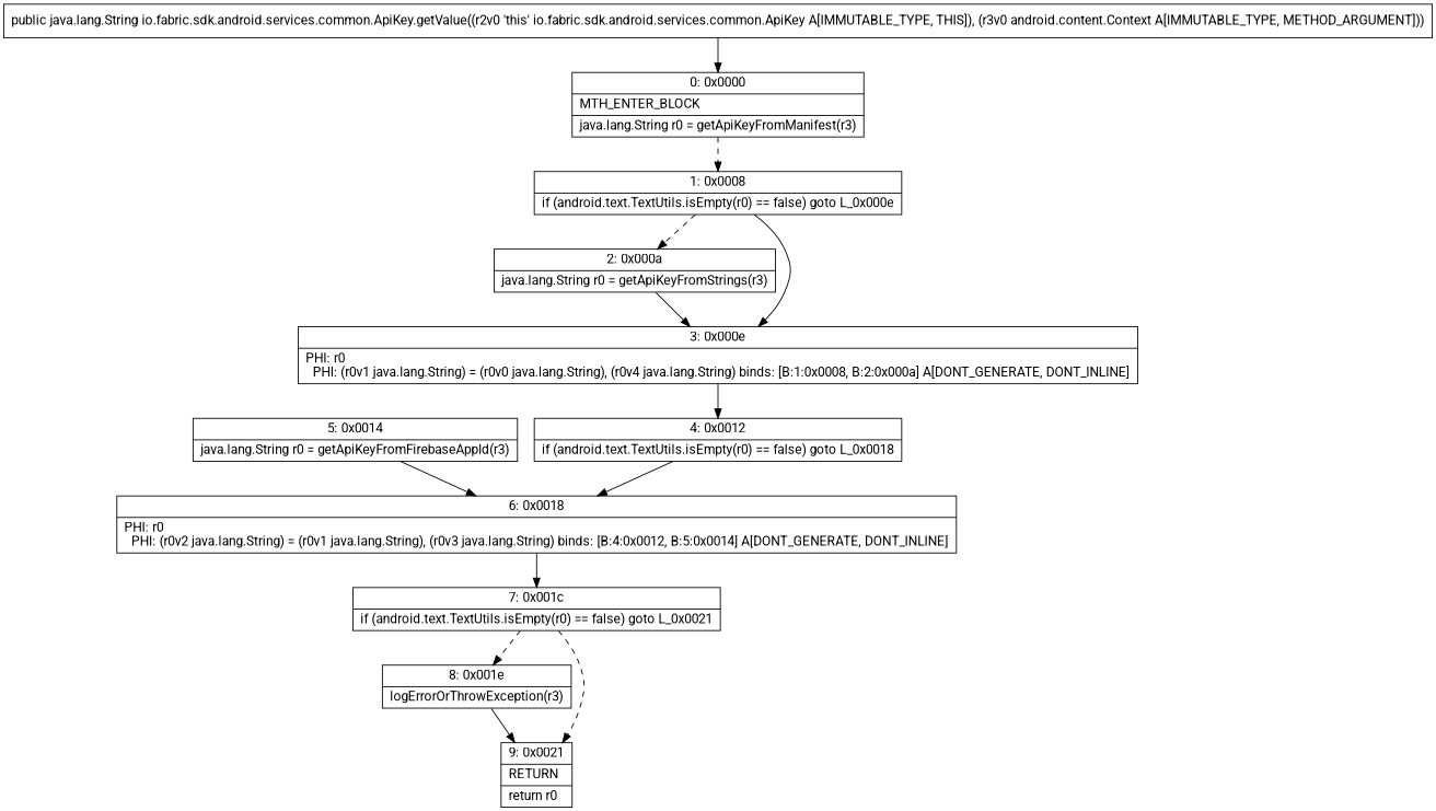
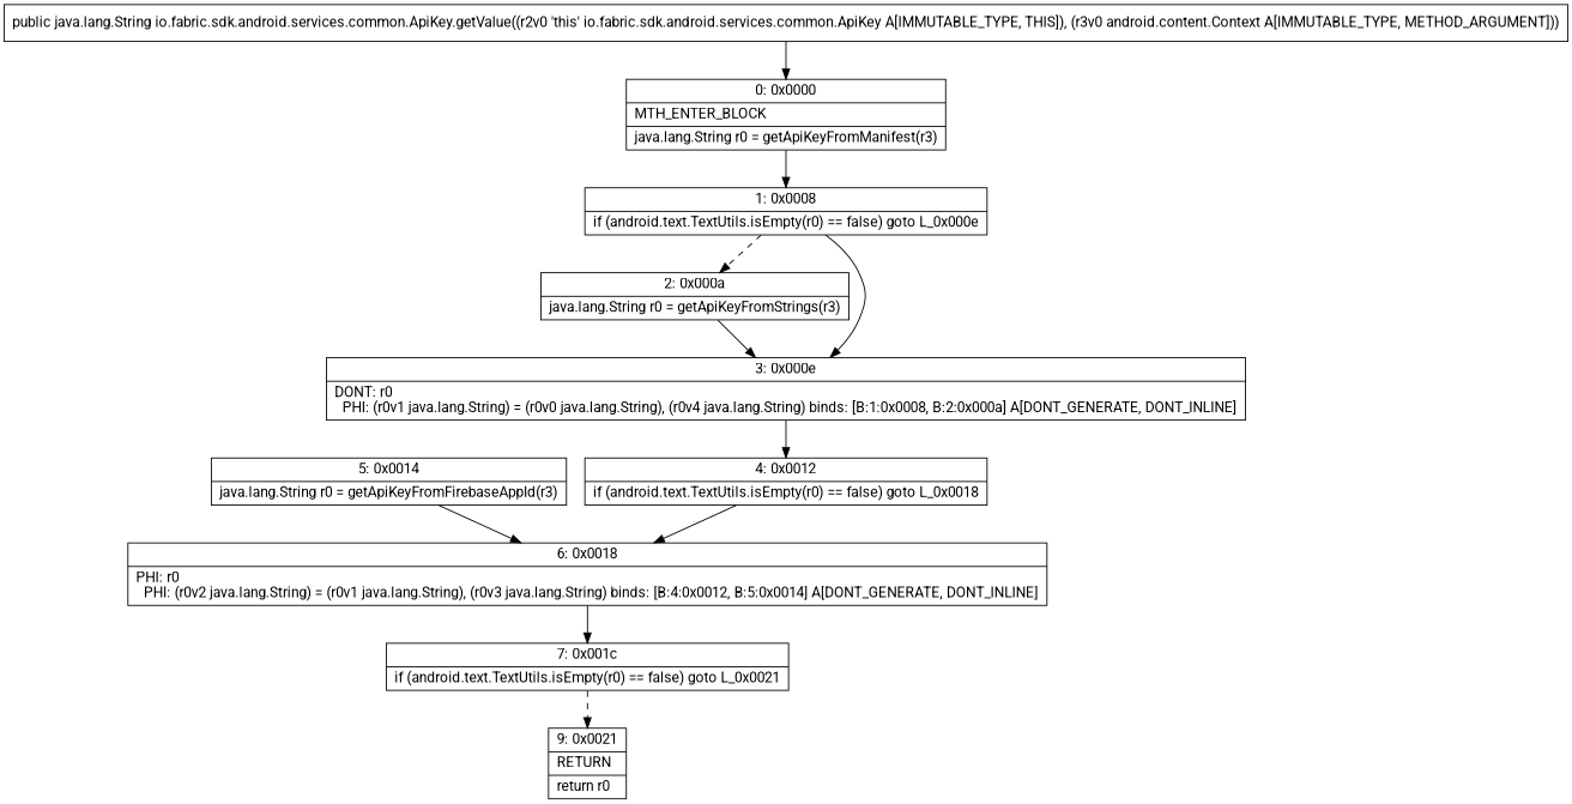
  digraph {
    fontname=Roboto
    node [fontname=Roboto shape=record]
    edge [fontname=Roboto]
    n1 [label="{0\:\ 0x0000|MTH_ENTER_BLOCK\l|java.lang.String r0 = getApiKeyFromManifest(r3)\l}"]
    n2 [label="{1\:\ 0x0008|if (android.text.TextUtils.isEmpty(r0) == false) goto L_0x000e\l}"]
    n3 [label="{2\:\ 0x000a|java.lang.String r0 = getApiKeyFromStrings(r3)\l}"]
-   n4 [label="{3\:\ 0x000e|PHI: r0 \l  PHI: (r0v1 java.lang.String) = (r0v0 java.lang.String), (r0v4 java.lang.String) binds: [B:1:0x0008, B:2:0x000a] A[DONT_GENERATE, DONT_INLINE]\l}"]
+   n4 [label="{3\:\ 0x000e|DONT: r0 \l  PHI: (r0v1 java.lang.String) = (r0v0 java.lang.String), (r0v4 java.lang.String) binds: [B:1:0x0008, B:2:0x000a] A[DONT_GENERATE, DONT_INLINE]\l}"]
    n5 [label="{4\:\ 0x0012|if (android.text.TextUtils.isEmpty(r0) == false) goto L_0x0018\l}"]
    n6 [label="{6\:\ 0x0018|PHI: r0 \l  PHI: (r0v2 java.lang.String) = (r0v1 java.lang.String), (r0v3 java.lang.String) binds: [B:4:0x0012, B:5:0x0014] A[DONT_GENERATE, DONT_INLINE]\l}"]
    n7 [label="{5\:\ 0x0014|java.lang.String r0 = getApiKeyFromFirebaseAppId(r3)\l}"]
    n8 [label="{7\:\ 0x001c|if (android.text.TextUtils.isEmpty(r0) == false) goto L_0x0021\l}"]
-   n9 [label="{8\:\ 0x001e|logErrorOrThrowException(r3)\l}"]
    n10 [label="{9\:\ 0x0021|RETURN\l|return r0\l}"]
    n11 [label="{public java.lang.String io.fabric.sdk.android.services.common.ApiKey.getValue((r2v0 'this' io.fabric.sdk.android.services.common.ApiKey A[IMMUTABLE_TYPE, THIS]), (r3v0 android.content.Context A[IMMUTABLE_TYPE, METHOD_ARGUMENT])) }"]
-   n1 -> n2 [style=dashed]
+   n1 -> n2
    n2 -> n3 [style=dashed]
    n2 -> n4
    n3 -> n4
    n4 -> n5
    n5 -> n6
    n6 -> n8
    n7 -> n6
-   n8 -> n9 [style=dashed]
    n8 -> n10 [style=dashed]
-   n9 -> n10
    n11 -> n1
  }
